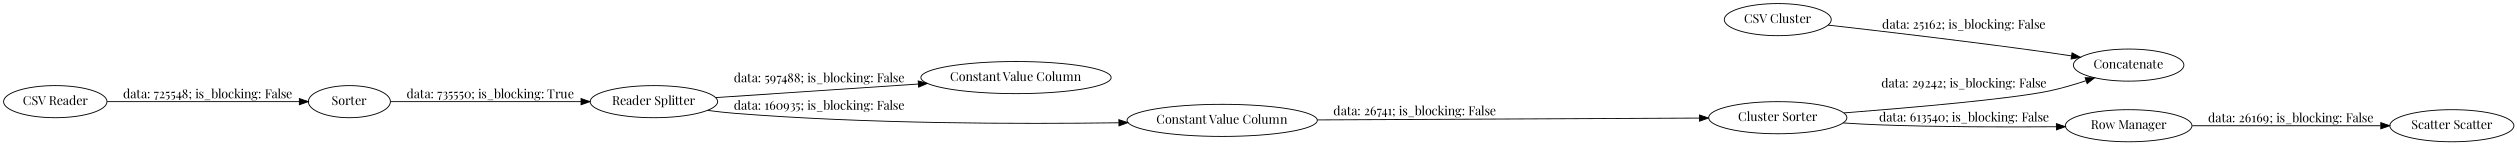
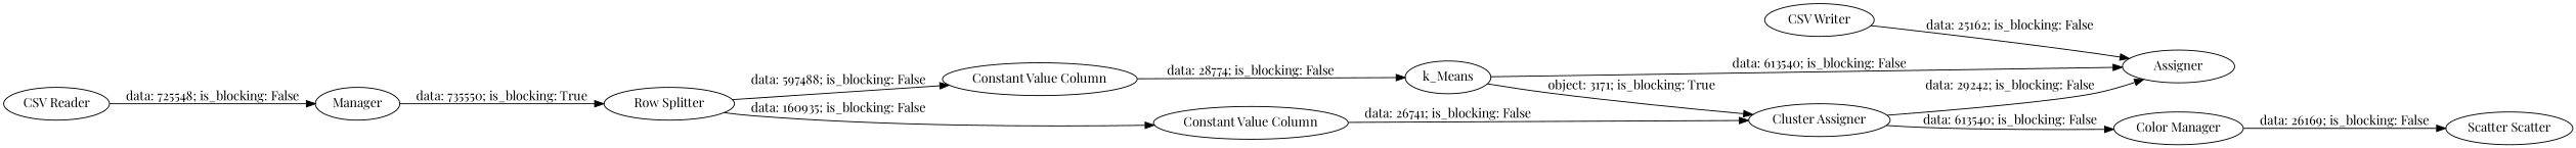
  digraph {
    fontname="Playfair Display"
    rankdir=LR
    node [fontname="Playfair Display"]
    edge [fontname="Playfair Display"]
-   n1 [label=Sorter]
-   n2 [label="Reader Splitter"]
+   n1 [label=Manager]
+   n2 [label="Row Splitter"]
    n3 [label="Constant Value Column"]
    n4 [label="Constant Value Column"]
-   n6 [label="Cluster Sorter"]
-   n7 [label=Concatenate]
-   n8 [label="Row Manager"]
+   n5 [label=k_Means]
+   n6 [label="Cluster Assigner"]
+   n7 [label=Assigner]
+   n8 [label="Color Manager"]
    n9 [label="Scatter Scatter"]
-   n10 [label="CSV Cluster"]
+   n10 [label="CSV Writer"]
    n11 [label="CSV Reader"]
    n1 -> n2 [label="data: 735550; is_blocking: True"]
    n2 -> n3 [label="data: 597488; is_blocking: False"]
    n2 -> n4 [label="data: 160935; is_blocking: False"]
+   n3 -> n5 [label="data: 28774; is_blocking: False"]
    n4 -> n6 [label="data: 26741; is_blocking: False"]
+   n5 -> n6 [label="object: 3171; is_blocking: True"]
+   n5 -> n7 [label="data: 613540; is_blocking: False"]
    n6 -> n7 [label="data: 29242; is_blocking: False"]
    n6 -> n8 [label="data: 613540; is_blocking: False"]
    n8 -> n9 [label="data: 26169; is_blocking: False"]
    n10 -> n7 [label="data: 25162; is_blocking: False"]
    n11 -> n1 [label="data: 725548; is_blocking: False"]
  }
